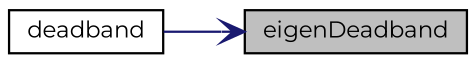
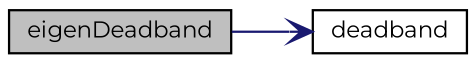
  digraph {
    rankdir=LR
    fontname=Montserrat
    node [color=black fontname=Montserrat fontsize=10 shape=record style=filled]
    n1 [fillcolor=grey75 fontcolor=black height=0.2 label=eigenDeadband width=0.4]
    n2 [fillcolor=white height=0.2 label=deadband width=0.4]
-   n2 -> n1 [color=midnightblue fontname=Montserrat fontsize=10 labelfontname=FreeSans labelfontsize=10 style=solid arrowhead=vee]
+   n1 -> n2 [color=midnightblue fontname=Montserrat fontsize=10 labelfontname=FreeSans labelfontsize=10 style=solid arrowhead=vee]
  }
